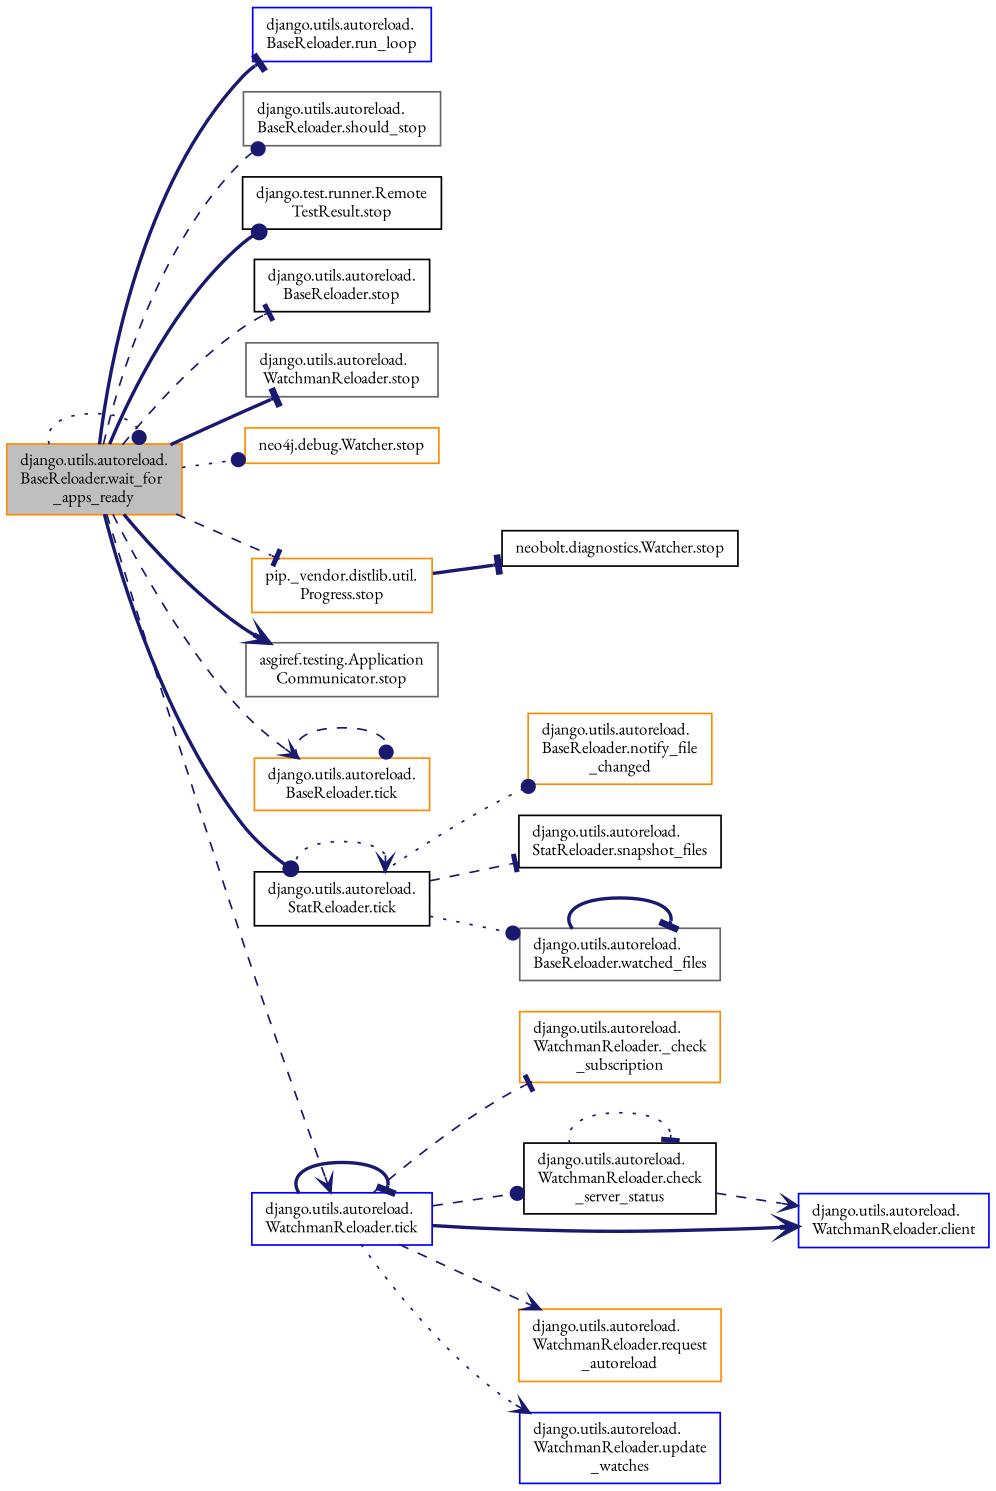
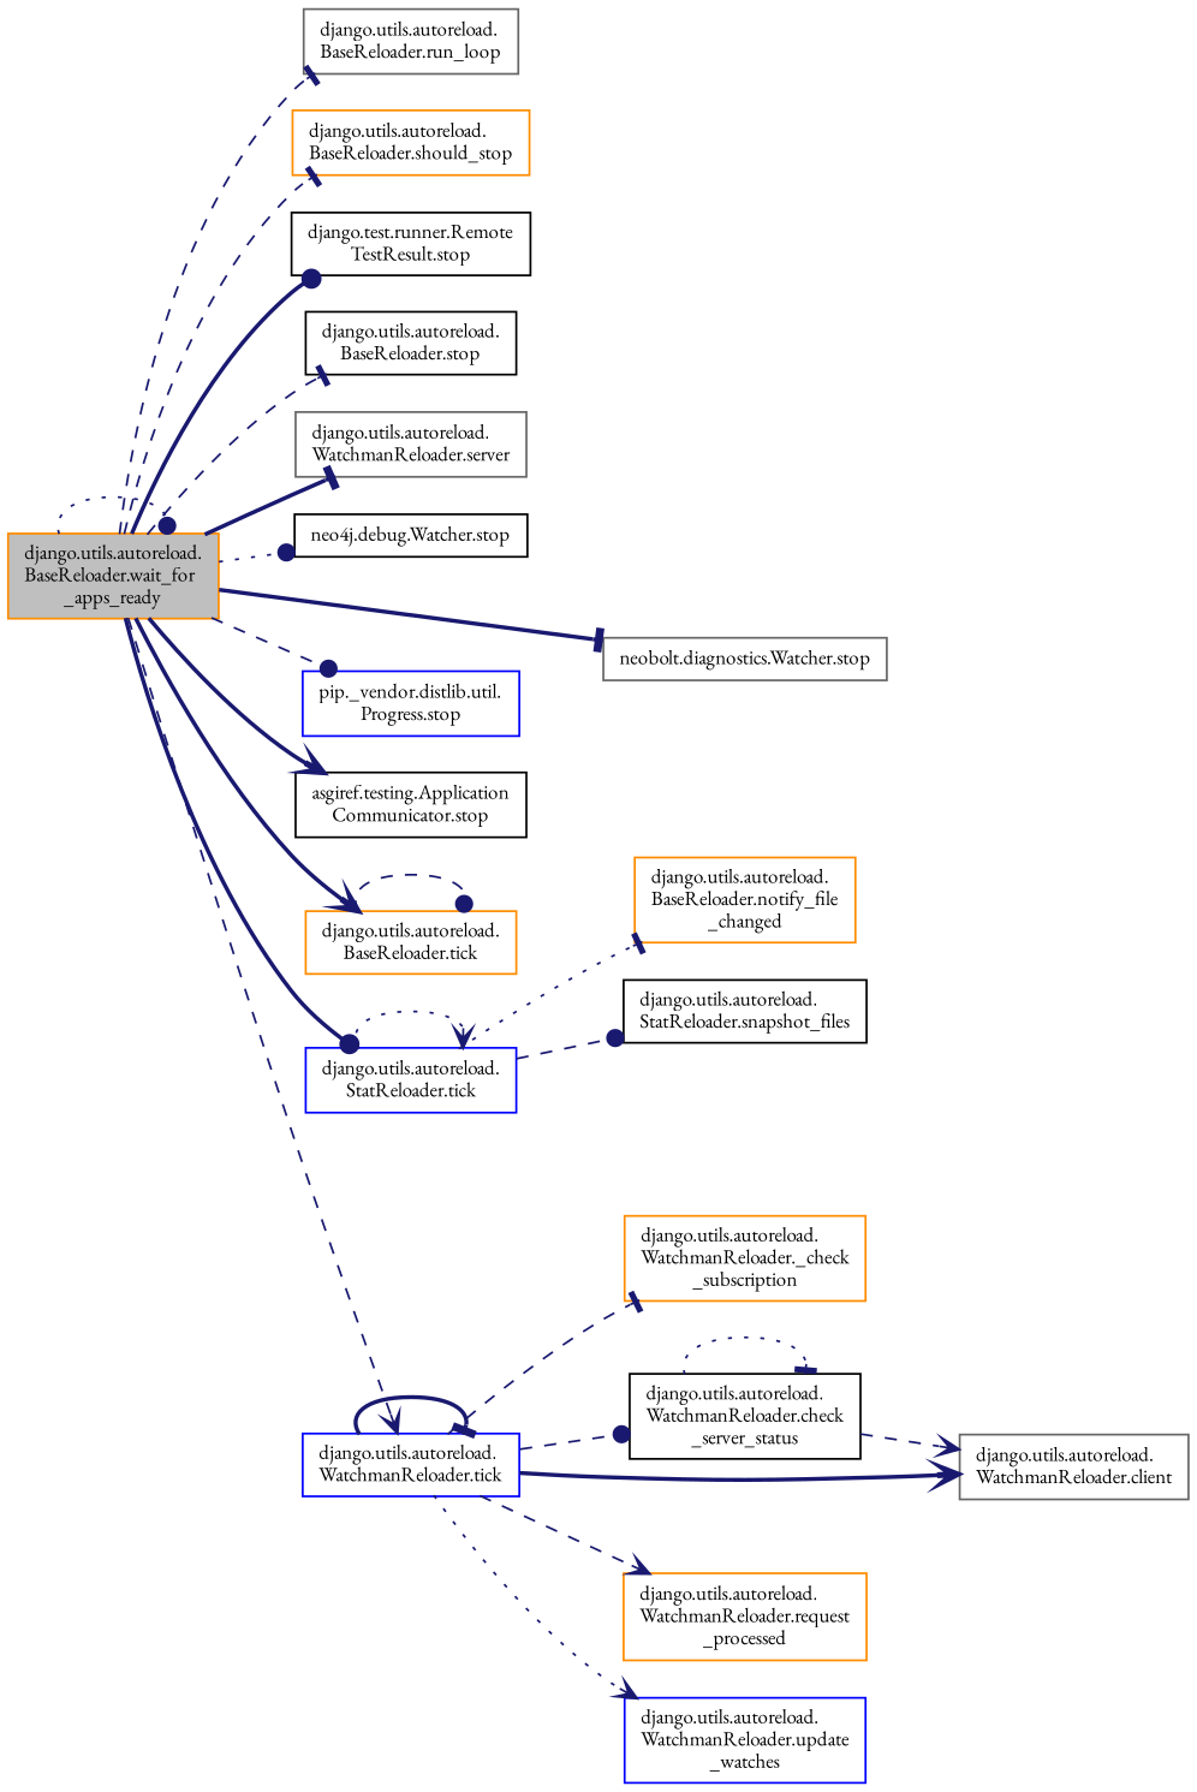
  digraph {
    fontname="EB Garamond"
    rankdir=LR
    node [color=darkorange fillcolor=white fontname="EB Garamond" fontsize=10 shape=record style=filled]
    edge [arrowhead=tee color=midnightblue fontname="EB Garamond" fontsize=10 labelfontname=Helvetica labelfontsize=10 style=dashed]
    n1 [fillcolor=grey75 fontcolor=black height=0.2 label="django.utils.autoreload.\lBaseReloader.wait_for\l_apps_ready" width=0.4]
-   n2 [color=blue height=0.2 label="django.utils.autoreload.\lBaseReloader.run_loop" width=0.4]
-   n3 [color=gray40 height=0.2 label="django.utils.autoreload.\lBaseReloader.should_stop" width=0.4]
+   n2 [color=gray40 height=0.2 label="django.utils.autoreload.\lBaseReloader.run_loop" width=0.4]
+   n3 [height=0.2 label="django.utils.autoreload.\lBaseReloader.should_stop" width=0.4]
    n4 [color=black height=0.2 label="django.test.runner.Remote\lTestResult.stop" width=0.4]
    n5 [color=black height=0.2 label="django.utils.autoreload.\lBaseReloader.stop" width=0.4]
-   n6 [color=gray40 height=0.2 label="django.utils.autoreload.\lWatchmanReloader.stop" width=0.4]
-   n7 [height=0.2 label="neo4j.debug.Watcher.stop" width=0.4]
-   n8 [color=black height=0.2 label="neobolt.diagnostics.Watcher.stop" width=0.4]
-   n9 [height=0.2 label="pip._vendor.distlib.util.\lProgress.stop" width=0.4]
-   n10 [color=gray40 height=0.2 label="asgiref.testing.Application\lCommunicator.stop" width=0.4]
+   n6 [color=gray40 height=0.2 label="django.utils.autoreload.\lWatchmanReloader.server" width=0.4]
+   n7 [color=black height=0.2 label="neo4j.debug.Watcher.stop" width=0.4]
+   n8 [color=gray40 height=0.2 label="neobolt.diagnostics.Watcher.stop" width=0.4]
+   n9 [color=blue height=0.2 label="pip._vendor.distlib.util.\lProgress.stop" width=0.4]
+   n10 [color=black height=0.2 label="asgiref.testing.Application\lCommunicator.stop" width=0.4]
    n11 [height=0.2 label="django.utils.autoreload.\lBaseReloader.tick" width=0.4]
-   n12 [color=black height=0.2 label="django.utils.autoreload.\lStatReloader.tick" width=0.4]
+   n12 [color=blue height=0.2 label="django.utils.autoreload.\lStatReloader.tick" width=0.4]
    n13 [color=blue height=0.2 label="django.utils.autoreload.\lWatchmanReloader.tick" width=0.4]
    n14 [height=0.2 label="django.utils.autoreload.\lBaseReloader.notify_file\l_changed" width=0.4]
    n15 [color=black height=0.2 label="django.utils.autoreload.\lStatReloader.snapshot_files" width=0.4]
-   n16 [color=gray40 height=0.2 label="django.utils.autoreload.\lBaseReloader.watched_files" width=0.4]
    n17 [height=0.2 label="django.utils.autoreload.\lWatchmanReloader._check\l_subscription" width=0.4]
    n18 [color=black height=0.2 label="django.utils.autoreload.\lWatchmanReloader.check\l_server_status" width=0.4]
-   n19 [color=blue height=0.2 label="django.utils.autoreload.\lWatchmanReloader.client" width=0.4]
-   n20 [height=0.2 label="django.utils.autoreload.\lWatchmanReloader.request\l_autoreload" width=0.4]
+   n19 [color=gray40 height=0.2 label="django.utils.autoreload.\lWatchmanReloader.client" width=0.4]
+   n20 [height=0.2 label="django.utils.autoreload.\lWatchmanReloader.request\l_processed" width=0.4]
    n21 [color=blue height=0.2 label="django.utils.autoreload.\lWatchmanReloader.update\l_watches" width=0.4]
    n1 -> n1 [arrowhead=dot style=dotted]
-   n1 -> n2 [style=bold]
-   n1 -> n3 [arrowhead=dot]
+   n1 -> n2
+   n1 -> n3
    n1 -> n4 [arrowhead=dot style=bold]
    n1 -> n5
    n1 -> n6 [style=bold]
    n1 -> n7 [arrowhead=dot style=dotted]
-   n9 -> n8 [style=bold]
-   n1 -> n9
+   n1 -> n8 [style=bold]
+   n1 -> n9 [arrowhead=dot]
    n1 -> n10 [arrowhead=vee style=bold]
-   n1 -> n11 [arrowhead=vee]
+   n1 -> n11 [arrowhead=vee style=bold]
    n1 -> n12 [arrowhead=dot style=bold]
    n1 -> n13 [arrowhead=vee]
    n11 -> n11 [arrowhead=dot]
    n12 -> n12 [arrowhead=vee style=dotted]
-   n12 -> n14 [arrowhead=dot style=dotted]
-   n12 -> n15
-   n12 -> n16 [arrowhead=dot style=dotted]
+   n12 -> n14 [style=dotted]
+   n12 -> n15 [arrowhead=dot]
    n13 -> n13 [style=bold]
    n13 -> n17
    n13 -> n18 [arrowhead=dot]
    n13 -> n19 [arrowhead=vee style=bold]
    n13 -> n20 [arrowhead=vee]
    n13 -> n21 [arrowhead=vee style=dotted]
-   n16 -> n16 [style=bold]
    n18 -> n18 [style=dotted]
    n18 -> n19 [arrowhead=vee]
  }
